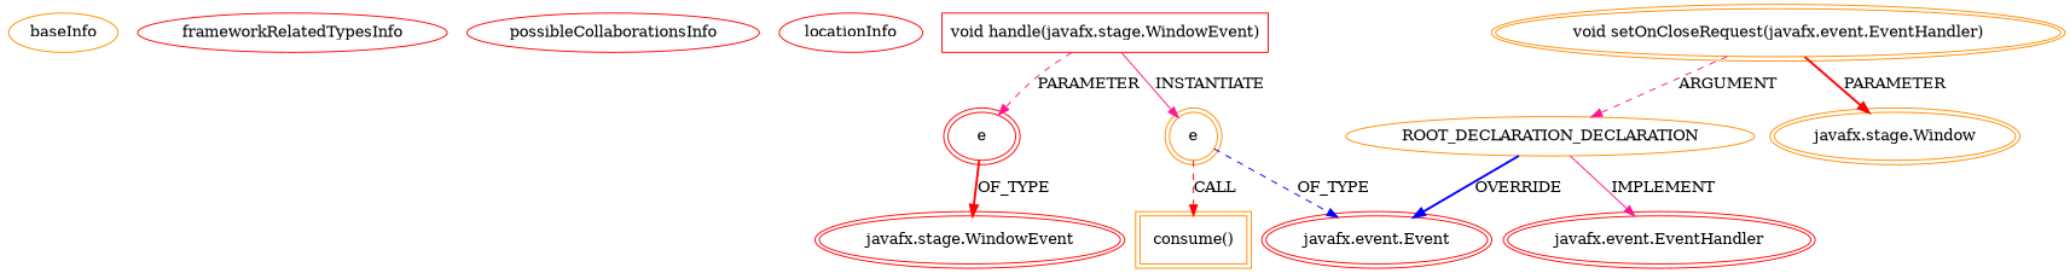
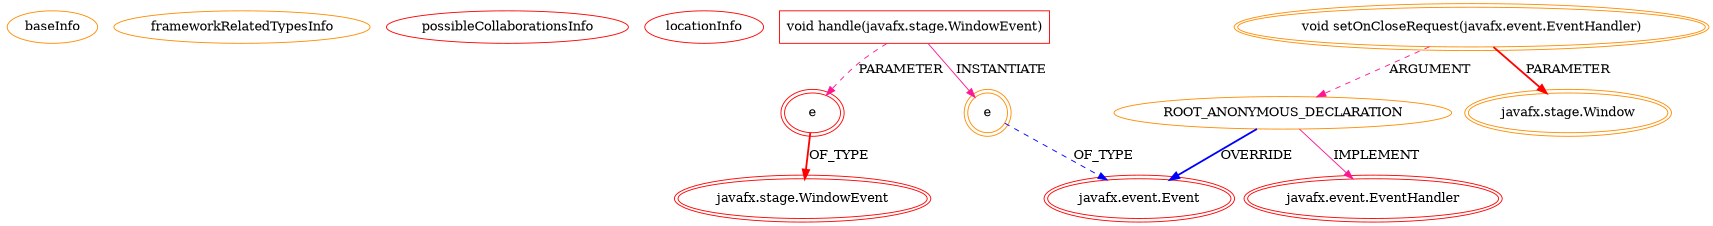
  digraph {
    node [color=red isFrameworkType=true peripheries=2]
    edge [color=deeppink style=dashed]
    baseInfo [category=extension_graph color=darkorange graphId=3578 isAnonymous=true possibleRelation=false isFrameworkType="" peripheries=""]
-   frameworkRelatedTypesInfo [0="javafx.event.EventHandler" isFrameworkType="" peripheries=""]
+   frameworkRelatedTypesInfo [0="javafx.event.EventHandler" color=darkorange isFrameworkType="" peripheries=""]
    possibleCollaborationsInfo [isFrameworkType="" peripheries=""]
    locationInfo [contextSignature="void run()" filePath="/mathiasj33-VocLearn/VocLearn-master/src/net/softwarepage/voclearn/code/Gui.java" graphId=3578 projectName="mathiasj33-VocLearn" isFrameworkType="" peripheries=""]
-   n5 [color=darkorange isFrameworkType=false label=ROOT_DECLARATION_DECLARATION vertexType=ROOT_ANONYMOUS_DECLARATION peripheries=""]
+   n5 [color=darkorange isFrameworkType=false label=ROOT_ANONYMOUS_DECLARATION vertexType=ROOT_ANONYMOUS_DECLARATION peripheries=""]
    n6 [label="javafx.event.EventHandler" vertexType=FRAMEWORK_INTERFACE_TYPE]
    n7 [label="javafx.event.Event" vertexType=FRAMEWORK_CLASS_TYPE]
    n8 [isFrameworkType=false label="void handle(javafx.stage.WindowEvent)" shape=box vertexType=OVERRIDING_METHOD_DECLARATION peripheries=""]
    n9 [label=e vertexType=PARAMETER_DECLARATION]
    n10 [color=darkorange label=e shape=circle vertexType=VARIABLE_EXPRESION]
    n11 [color=darkorange label="void setOnCloseRequest(javafx.event.EventHandler)" vertexType=OUTSIDE_CALL]
    n12 [color=darkorange label="javafx.stage.Window" vertexType=FRAMEWORK_CLASS_TYPE]
    n13 [label="javafx.stage.WindowEvent" vertexType=FRAMEWORK_CLASS_TYPE]
-   n14 [color=darkorange label="consume()" shape=box vertexType=INSIDE_CALL]
    n5 -> n6 [label=IMPLEMENT style=solid]
    n5 -> n7 [color=blue label=OVERRIDE style=bold]
    n8 -> n9 [label=PARAMETER]
    n8 -> n10 [label=INSTANTIATE style=solid]
    n9 -> n13 [color=red label=OF_TYPE style=bold]
    n10 -> n7 [color=blue label=OF_TYPE]
-   n10 -> n14 [color=red label=CALL]
    n11 -> n5 [label=ARGUMENT]
    n11 -> n12 [color=red label=PARAMETER style=bold]
  }
